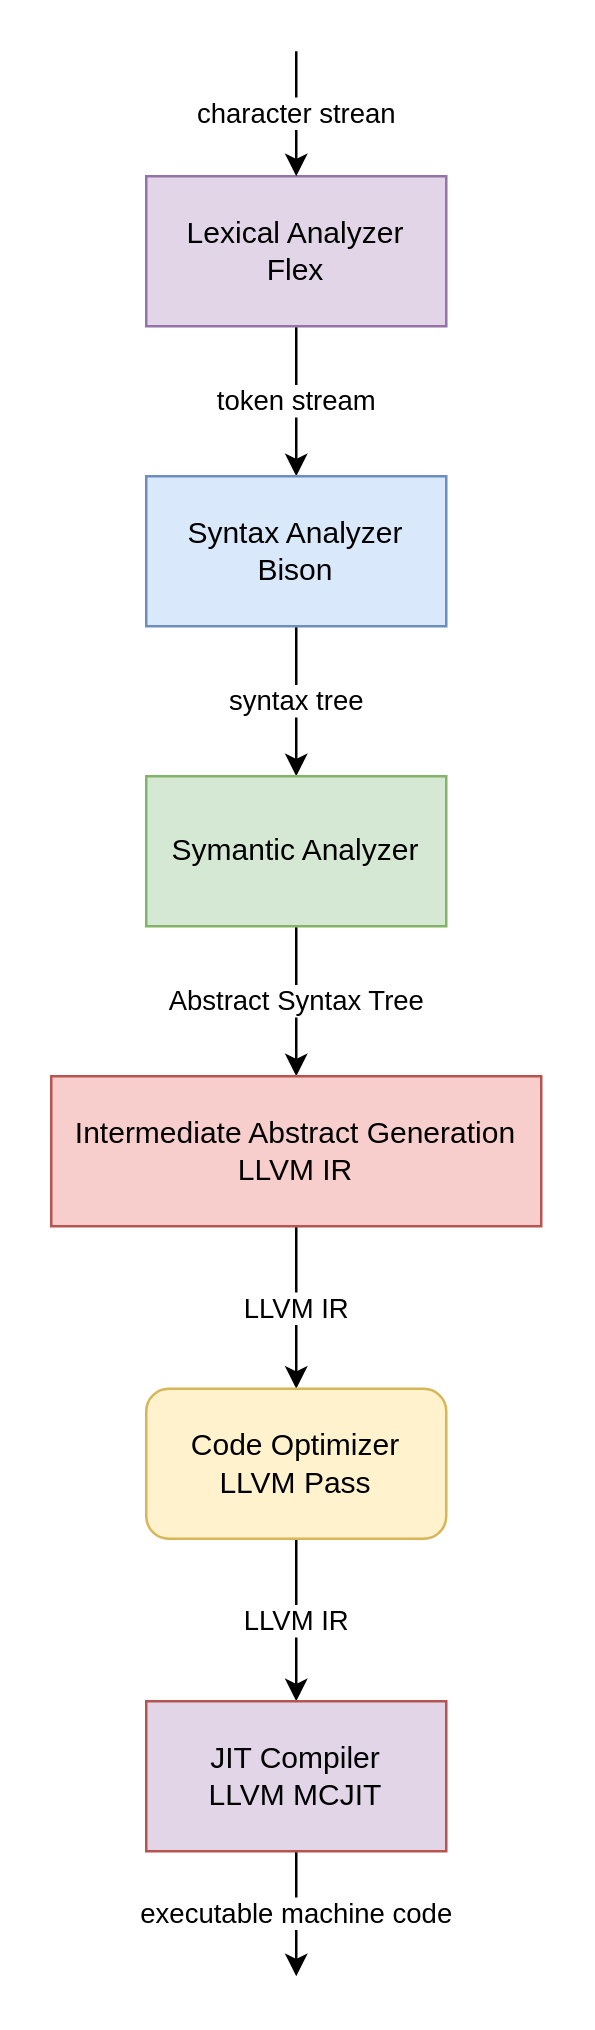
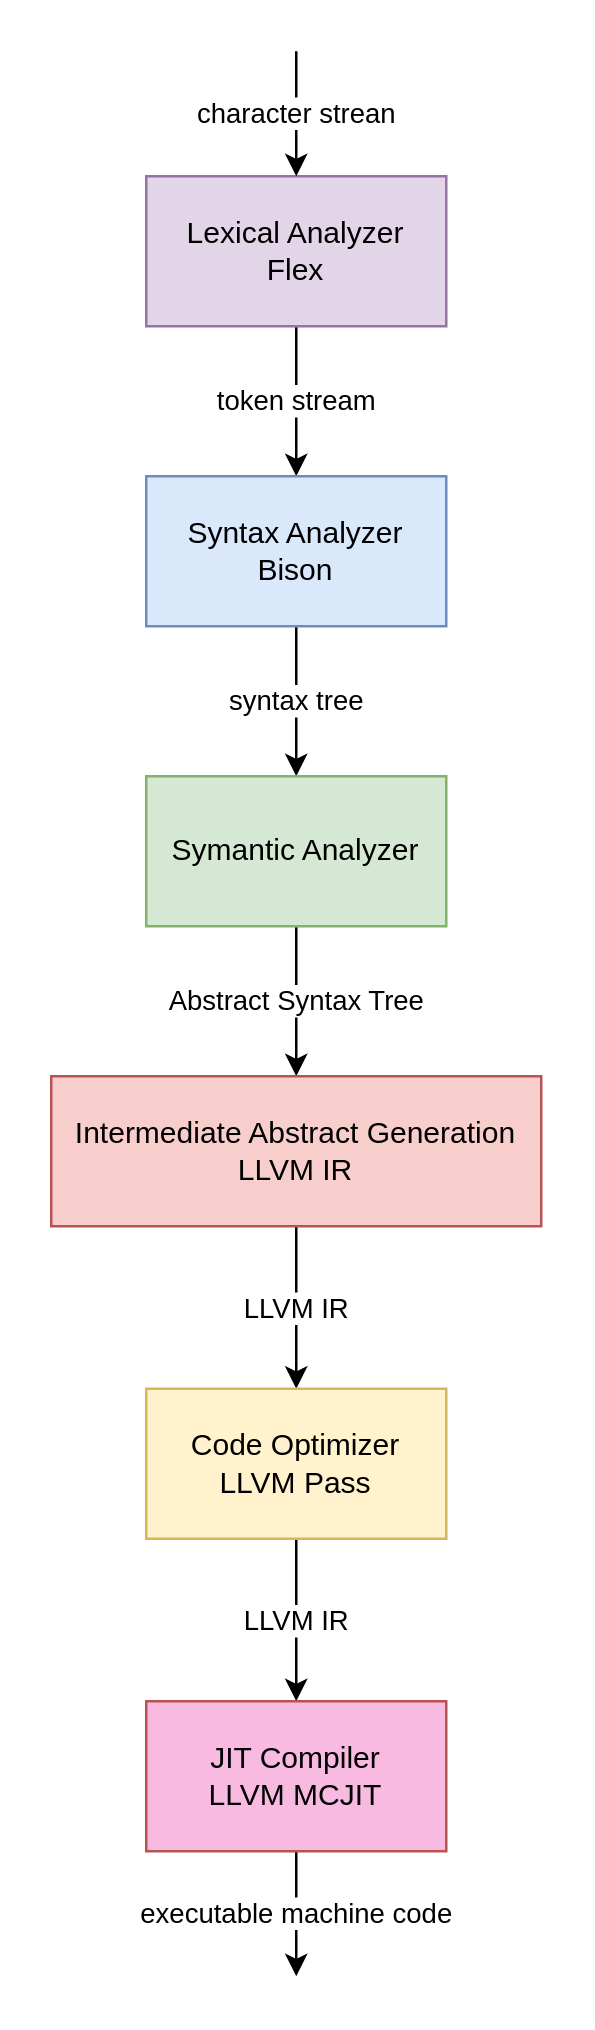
  <mxCell id="0" />
  <mxCell id="1" parent="0" />
  <mxCell id="2" value="token stream" style="edgeStyle=orthogonalEdgeStyle;rounded=0;orthogonalLoop=1;jettySize=auto;html=1;entryX=0.5;entryY=0;entryDx=0;entryDy=0;" edge="1" parent="1" source="3" target="5"><mxGeometry relative="1" as="geometry" /></mxCell>
  <mxCell id="3" value="Lexical Analyzer&lt;br&gt;Flex" style="rounded=0;whiteSpace=wrap;html=1;fillColor=#e1d5e7;strokeColor=#9673a6;" vertex="1" parent="1"><mxGeometry x="58" y="70" width="120" height="60" as="geometry" /></mxCell>
  <mxCell id="4" value="syntax tree" style="edgeStyle=orthogonalEdgeStyle;rounded=0;orthogonalLoop=1;jettySize=auto;html=1;entryX=0.5;entryY=0;entryDx=0;entryDy=0;" edge="1" parent="1" source="5" target="7"><mxGeometry relative="1" as="geometry" /></mxCell>
  <mxCell id="5" value="Syntax Analyzer&lt;br&gt;Bison" style="rounded=0;whiteSpace=wrap;html=1;fillColor=#dae8fc;strokeColor=#6c8ebf;" vertex="1" parent="1"><mxGeometry x="58" y="190" width="120" height="60" as="geometry" /></mxCell>
  <mxCell id="6" value="Abstract Syntax Tree" style="edgeStyle=orthogonalEdgeStyle;rounded=0;orthogonalLoop=1;jettySize=auto;html=1;entryX=0.5;entryY=0;entryDx=0;entryDy=0;" edge="1" parent="1" source="7" target="9"><mxGeometry relative="1" as="geometry" /></mxCell>
  <mxCell id="7" value="Symantic Analyzer" style="rounded=0;whiteSpace=wrap;html=1;fillColor=#d5e8d4;strokeColor=#82b366;" vertex="1" parent="1"><mxGeometry x="58" y="310" width="120" height="60" as="geometry" /></mxCell>
  <mxCell id="8" value="LLVM IR" style="edgeStyle=orthogonalEdgeStyle;rounded=0;orthogonalLoop=1;jettySize=auto;html=1;entryX=0.5;entryY=0;entryDx=0;entryDy=0;" edge="1" parent="1" source="9" target="11"><mxGeometry relative="1" as="geometry" /></mxCell>
  <mxCell id="9" value="Intermediate Abstract Generation&lt;br&gt;LLVM IR" style="rounded=0;whiteSpace=wrap;html=1;fillColor=#f8cecc;strokeColor=#b85450;" vertex="1" parent="1"><mxGeometry x="20" y="430" width="196" height="60" as="geometry" /></mxCell>
  <mxCell id="10" value="LLVM IR" style="edgeStyle=orthogonalEdgeStyle;rounded=0;orthogonalLoop=1;jettySize=auto;html=1;entryX=0.5;entryY=0;entryDx=0;entryDy=0;" edge="1" parent="1" source="11" target="13"><mxGeometry relative="1" as="geometry" /></mxCell>
- <mxCell id="11" value="Code Optimizer&lt;br&gt;LLVM Pass" style="whiteSpace=wrap;html=1;fillColor=#fff2cc;strokeColor=#d6b656;rounded=1;" vertex="1" parent="1"><mxGeometry x="58" y="555" width="120" height="60" as="geometry" /></mxCell>
+ <mxCell id="11" value="Code Optimizer&lt;br&gt;LLVM Pass" style="rounded=0;whiteSpace=wrap;html=1;fillColor=#fff2cc;strokeColor=#d6b656;" vertex="1" parent="1"><mxGeometry x="58" y="555" width="120" height="60" as="geometry" /></mxCell>
  <mxCell id="12" value="executable machine code" style="edgeStyle=orthogonalEdgeStyle;rounded=0;orthogonalLoop=1;jettySize=auto;html=1;" edge="1" parent="1" source="13"><mxGeometry relative="1" as="geometry"><mxPoint x="118" y="790" as="targetPoint" /></mxGeometry></mxCell>
- <mxCell id="13" value="JIT Compiler&lt;br&gt;LLVM MCJIT" style="rounded=0;whiteSpace=wrap;html=1;fillColor=#e1d5e7;strokeColor=#b85450;" vertex="1" parent="1"><mxGeometry x="58" y="680" width="120" height="60" as="geometry" /></mxCell>
+ <mxCell id="13" value="JIT Compiler&lt;br&gt;LLVM MCJIT" style="rounded=0;whiteSpace=wrap;html=1;fillColor=#F8BAE1;strokeColor=#b85450;" vertex="1" parent="1"><mxGeometry x="58" y="680" width="120" height="60" as="geometry" /></mxCell>
  <mxCell id="14" value="character strean" style="endArrow=classic;html=1;entryX=0.5;entryY=0;entryDx=0;entryDy=0;" edge="1" parent="1" target="3"><mxGeometry width="50" height="50" relative="1" as="geometry"><mxPoint x="118" y="20" as="sourcePoint" /><mxPoint x="138" y="50" as="targetPoint" /></mxGeometry></mxCell>
